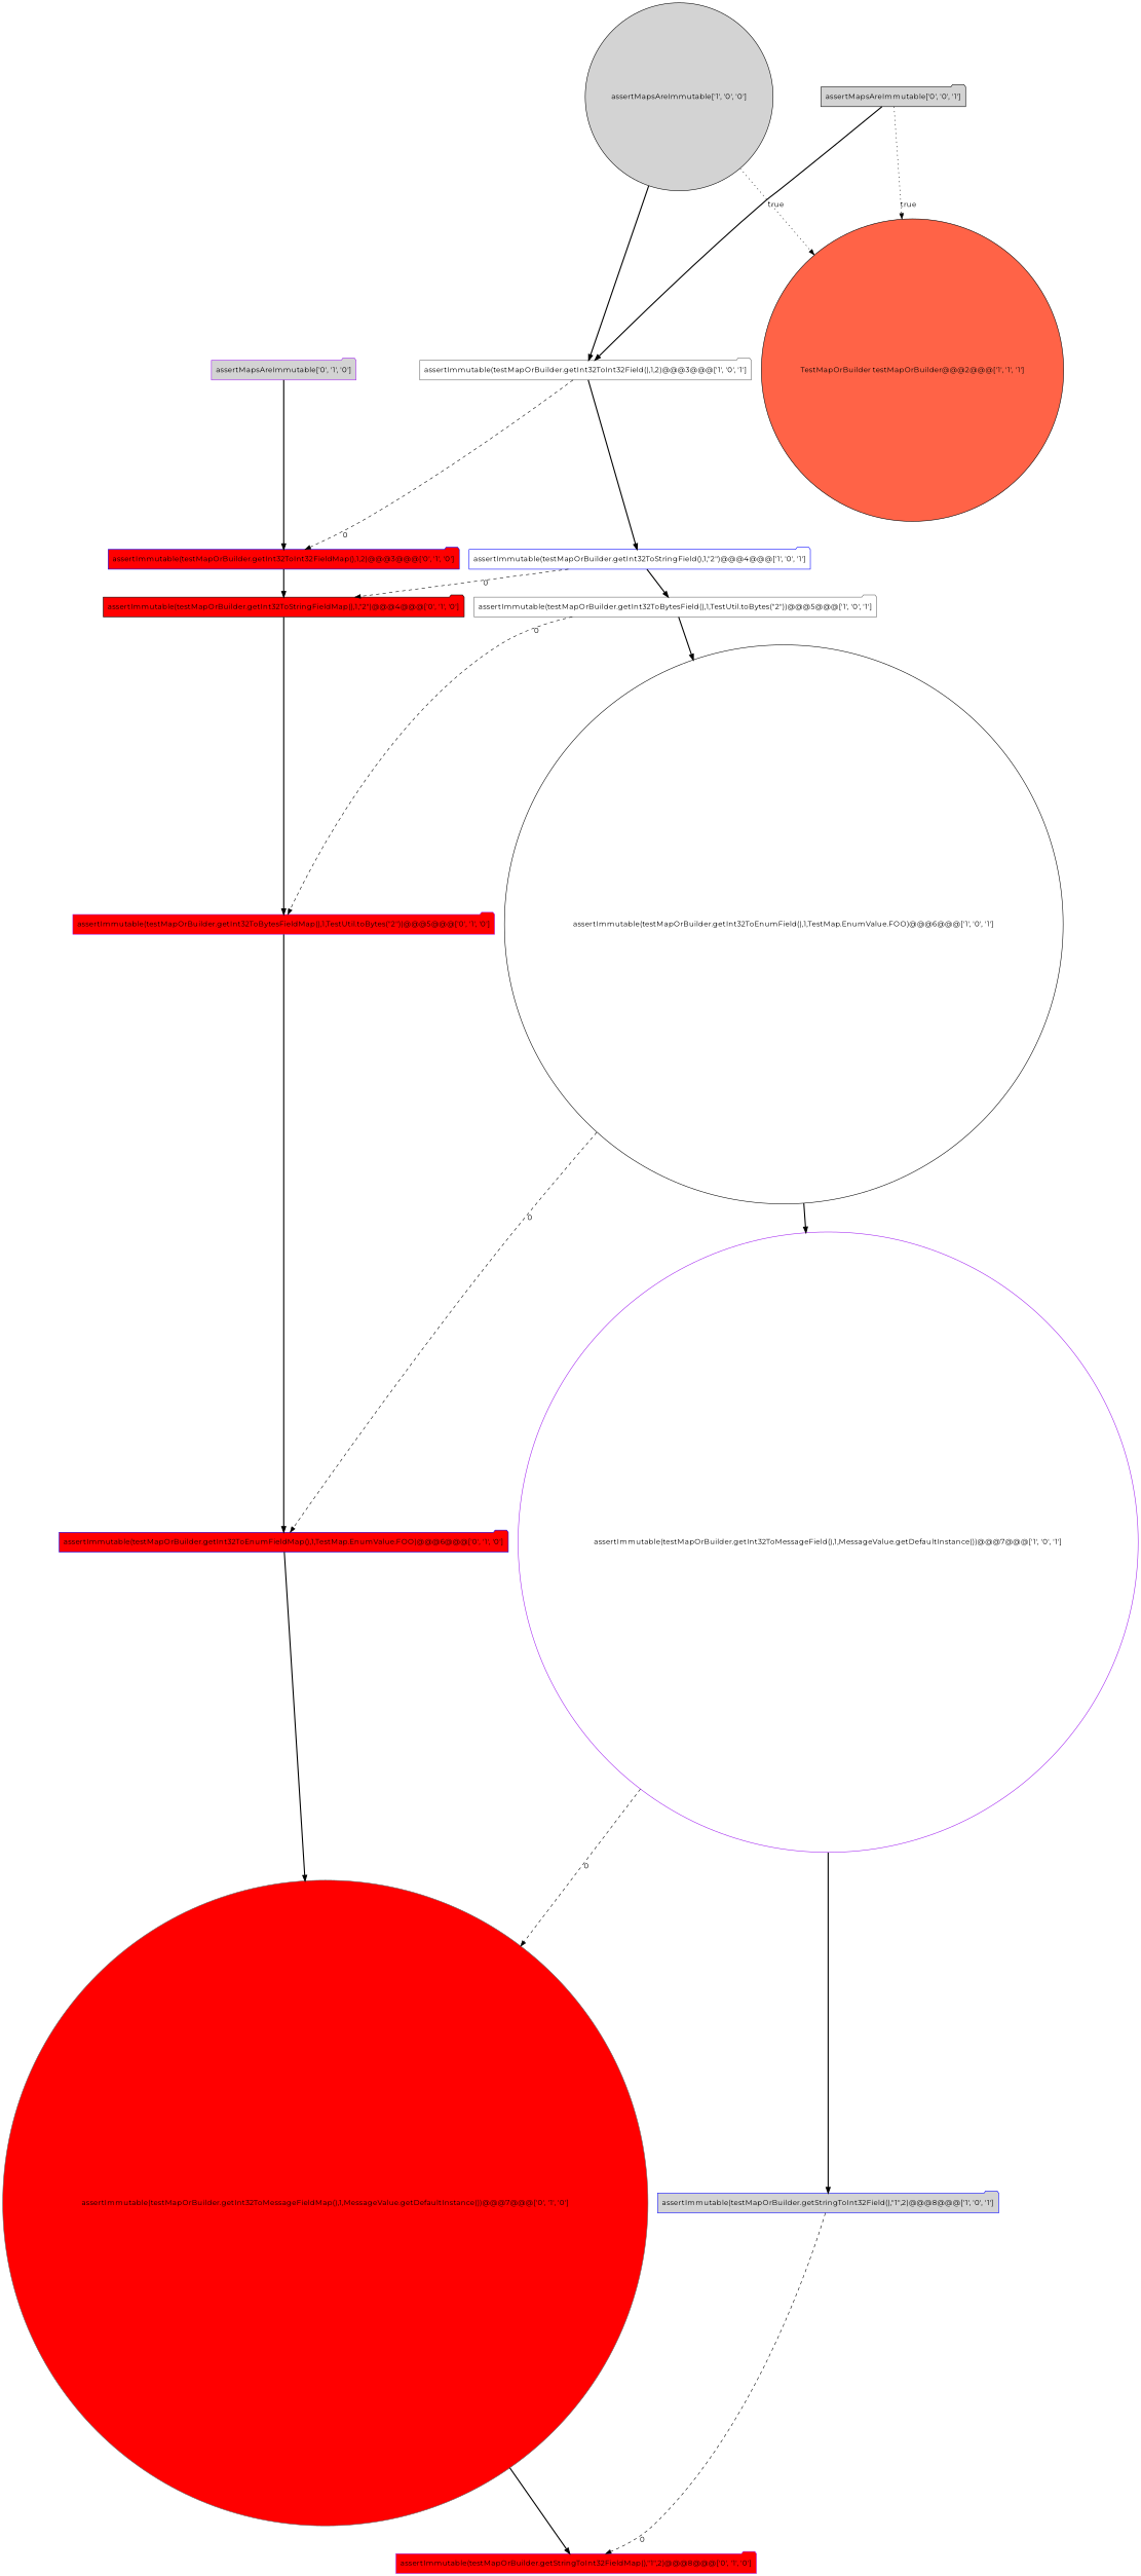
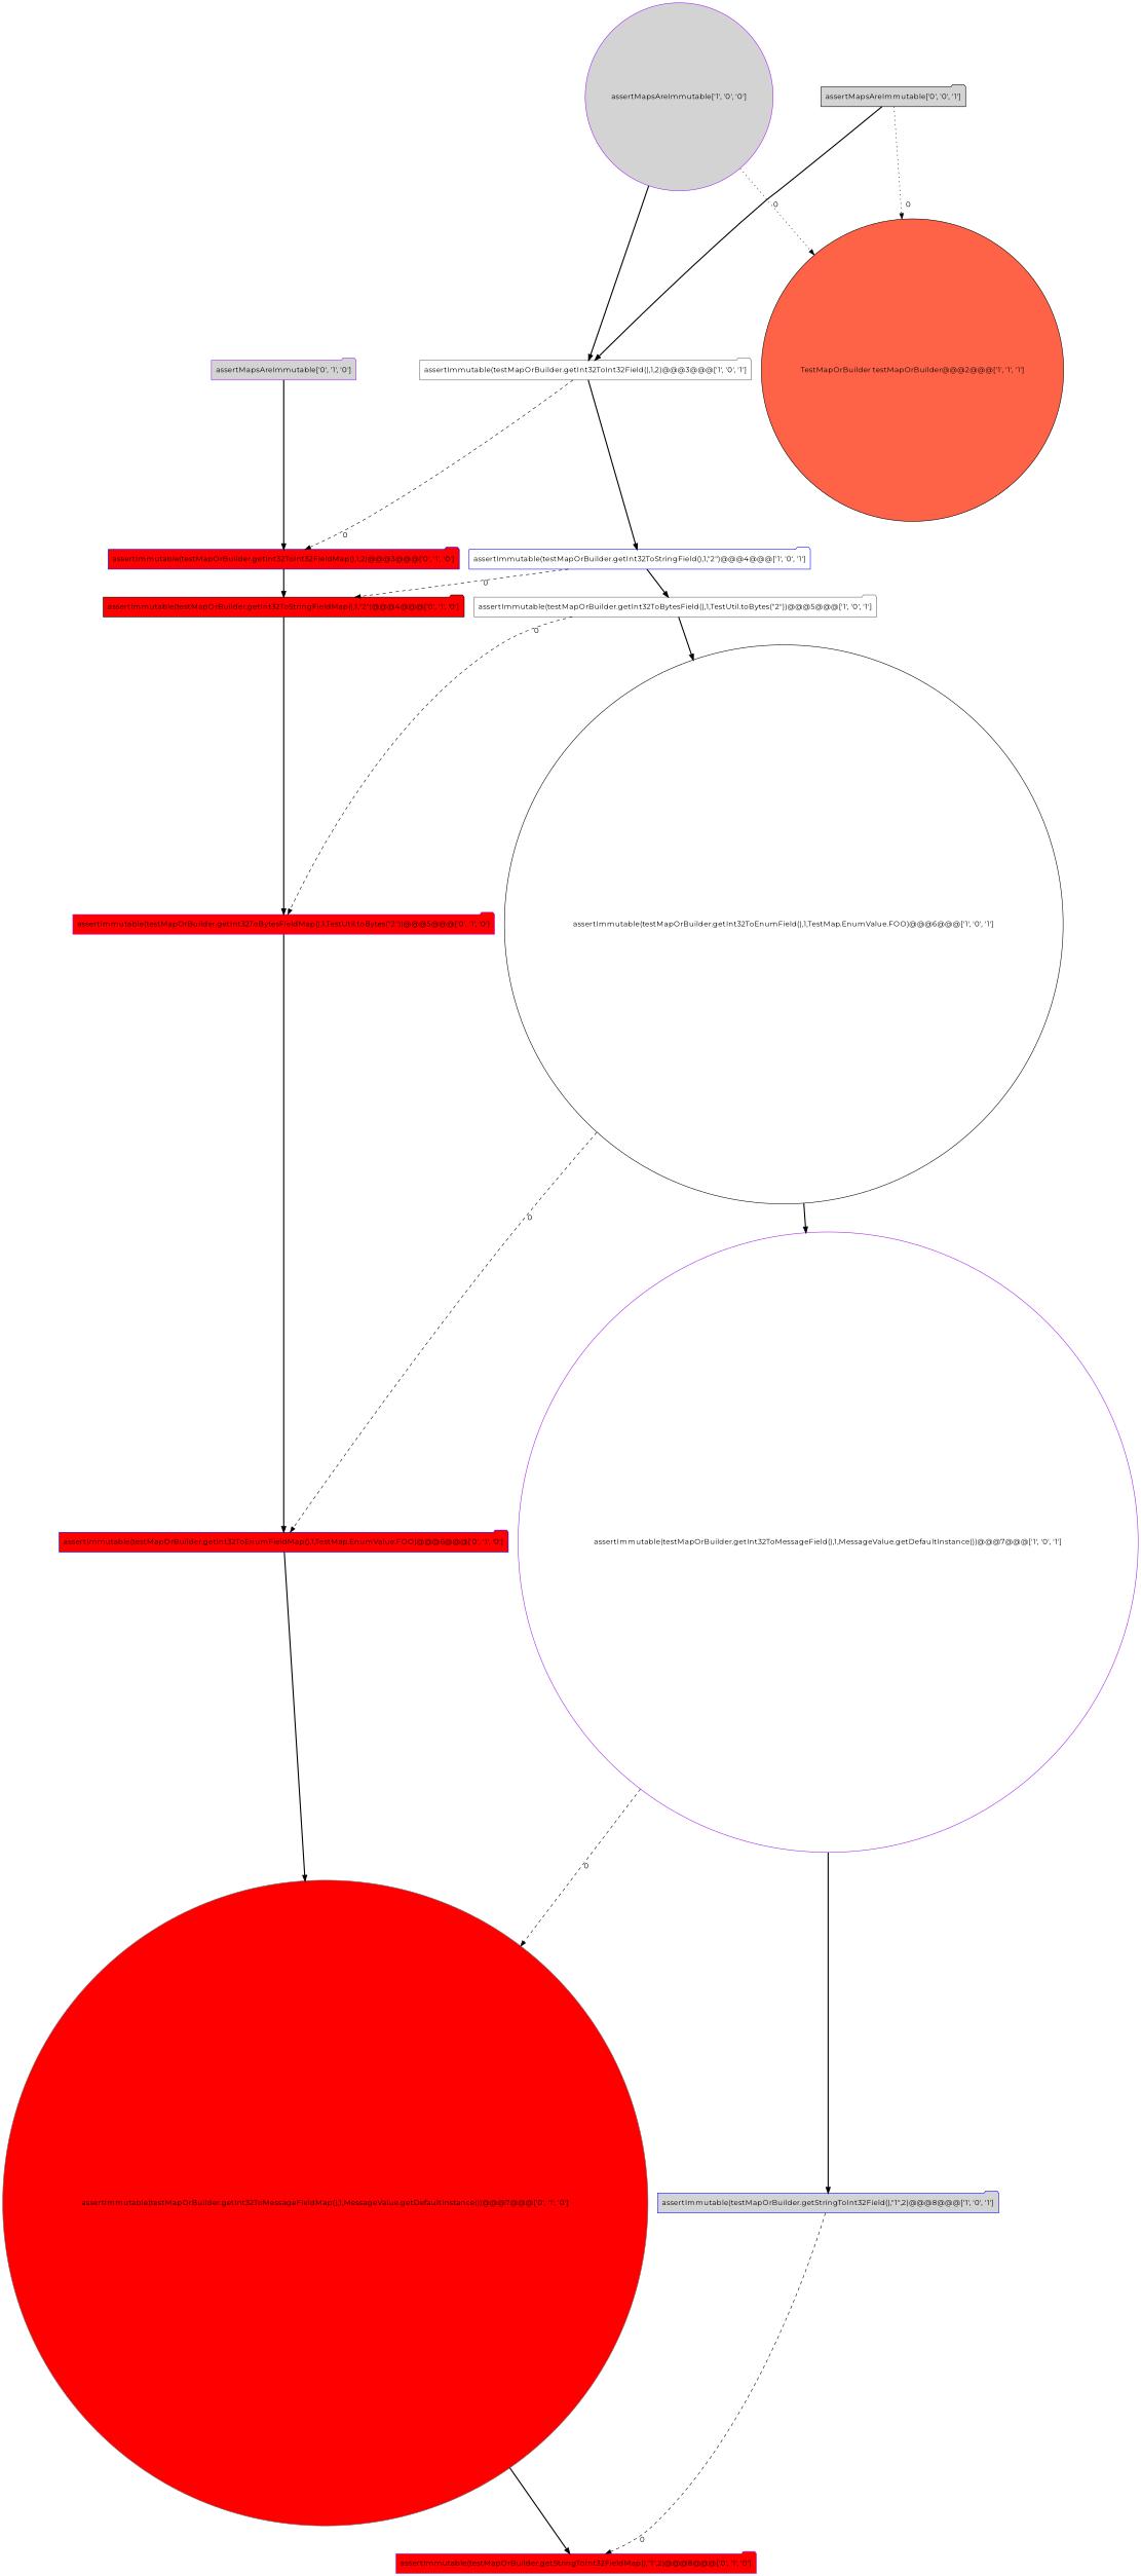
  digraph {
    fontname=Montserrat
    node [color=purple fillcolor=red fontname=Montserrat shape=folder style=filled]
    edge [fontname=Montserrat style=bold]
    n1 [color=blue fillcolor=lightgray label="assertImmutable(testMapOrBuilder.getStringToInt32Field(),\"1\",2)@@@8@@@['1', '0', '1']"]
    n2 [label="assertImmutable(testMapOrBuilder.getStringToInt32FieldMap(),\"1\",2)@@@8@@@['0', '1', '0']"]
    n3 [color=black fillcolor=white label="assertImmutable(testMapOrBuilder.getInt32ToEnumField(),1,TestMap.EnumValue.FOO)@@@6@@@['1', '0', '1']" shape=circle]
    n4 [color=blue label="assertImmutable(testMapOrBuilder.getInt32ToEnumFieldMap(),1,TestMap.EnumValue.FOO)@@@6@@@['0', '1', '0']"]
    n5 [fillcolor=white label="assertImmutable(testMapOrBuilder.getInt32ToMessageField(),1,MessageValue.getDefaultInstance())@@@7@@@['1', '0', '1']" shape=circle]
    n6 [color=gray40 label="assertImmutable(testMapOrBuilder.getInt32ToMessageFieldMap(),1,MessageValue.getDefaultInstance())@@@7@@@['0', '1', '0']" shape=circle]
    n7 [color=black fillcolor=tomato label="TestMapOrBuilder testMapOrBuilder@@@2@@@['1', '1', '1']" shape=circle]
    n8 [color=black label="assertImmutable(testMapOrBuilder.getInt32ToStringFieldMap(),1,\"2\")@@@4@@@['0', '1', '0']"]
    n9 [label="assertImmutable(testMapOrBuilder.getInt32ToBytesFieldMap(),1,TestUtil.toBytes(\"2\"))@@@5@@@['0', '1', '0']"]
    n10 [color=gray40 fillcolor=white label="assertImmutable(testMapOrBuilder.getInt32ToInt32Field(),1,2)@@@3@@@['1', '0', '1']"]
    n11 [color=blue label="assertImmutable(testMapOrBuilder.getInt32ToInt32FieldMap(),1,2)@@@3@@@['0', '1', '0']"]
    n12 [color=blue fillcolor=white label="assertImmutable(testMapOrBuilder.getInt32ToStringField(),1,\"2\")@@@4@@@['1', '0', '1']"]
    n13 [color=gray40 fillcolor=white label="assertImmutable(testMapOrBuilder.getInt32ToBytesField(),1,TestUtil.toBytes(\"2\"))@@@5@@@['1', '0', '1']"]
-   n14 [color=black fillcolor=lightgray label="assertMapsAreImmutable['1', '0', '0']" shape=circle]
+   n14 [fillcolor=lightgray label="assertMapsAreImmutable['1', '0', '0']" shape=circle]
    n15 [fillcolor=lightgray label="assertMapsAreImmutable['0', '1', '0']"]
    n16 [color=black fillcolor=lightgray label="assertMapsAreImmutable['0', '0', '1']"]
    n1 -> n2 [label=0 style=dashed]
    n3 -> n4 [label=0 style=dashed]
    n3 -> n5
    n4 -> n6
    n5 -> n1
    n5 -> n6 [label=0 style=dashed]
    n6 -> n2
    n8 -> n9
    n9 -> n4
    n10 -> n11 [label=0 style=dashed]
    n10 -> n12
    n11 -> n8
    n12 -> n8 [label=0 style=dashed]
    n12 -> n13
    n13 -> n3
    n13 -> n9 [label=0 style=dashed]
-   n14 -> n7 [label=true style=dotted]
+   n14 -> n7 [label=0 style=dotted]
    n14 -> n10
    n15 -> n11
-   n16 -> n7 [label=true style=dotted]
+   n16 -> n7 [label=0 style=dotted]
    n16 -> n10
  }
